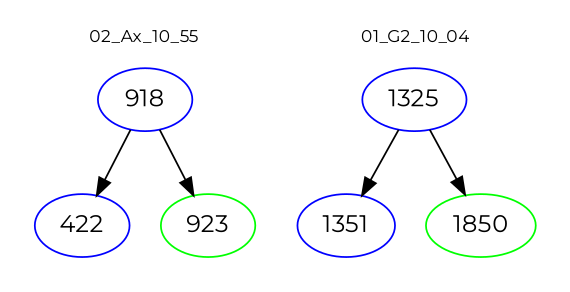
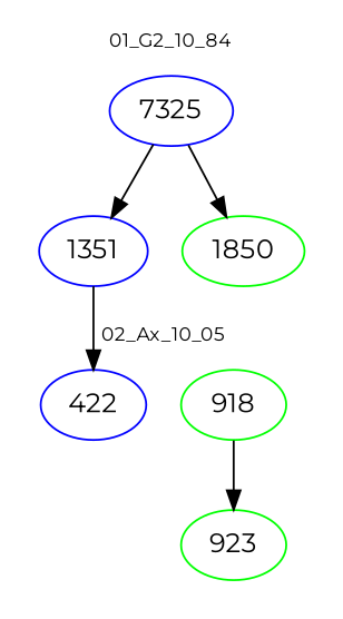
  digraph {
    fontname=Montserrat
    node [color=blue fontname=Montserrat]
    edge [color=black fontname=Montserrat]
-   n1 [label=918]
+   n1 [color=green label=918]
    n2 [label=422]
    n3 [color=green label=923]
-   n4 [label=1325]
+   n4 [label=7325]
    n5 [label=1351]
    n6 [color=green label=1850]
    subgraph cluster_1 {
      color=white
      fontsize=10
-     label="02_Ax_10_55"
+     label="02_Ax_10_05"
      n1
      n2
      n3
    }
    subgraph cluster_2 {
      color=white
      fontsize=10
-     label="01_G2_10_04"
+     label="01_G2_10_84"
      n4
      n5
      n6
    }
-   n1 -> n2
+   n5 -> n2
    n1 -> n3
    n4 -> n5
    n4 -> n6
  }
